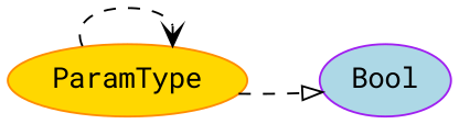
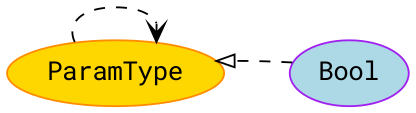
  digraph {
    rankdir=LR
    fontname="Roboto Mono"
    node [style=filled fontname="Roboto Mono"]
    edge [style=dashed fontname="Roboto Mono"]
    n1 [color=darkorange label=ParamType shape=oval fillcolor=gold]
    Bool [fillcolor=lightblue color=purple]
    n1 -> n1 [arrowhead=vee]
-   n1 -> Bool [arrowhead=onormal]
+   Bool -> n1 [arrowhead=onormal]
  }
